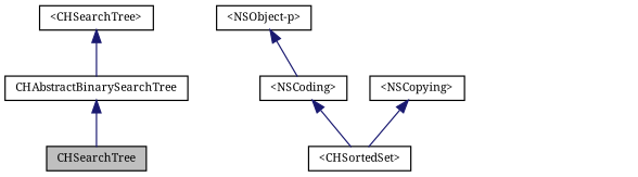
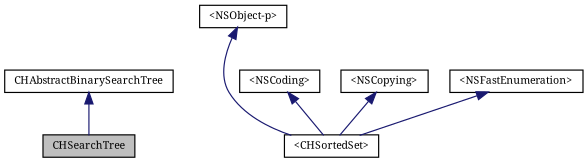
  digraph {
    fontname="Noto Serif"
    node [color=black fontname="Noto Serif" fontsize=9 shape=record]
    edge [color=midnightblue dir=back fontname="Noto Serif" fontsize=9 labelfontname=LucidaGrande labelfontsize=9 style=solid]
    n1 [fillcolor=grey75 fontcolor=black height=0.2 label=CHSearchTree style=filled width=0.4]
    n2 [height=0.2 label=CHAbstractBinarySearchTree width=0.4]
-   n3 [height=0.2 label="\<CHSearchTree\>" width=0.4]
    n4 [height=0.2 label="\<CHSortedSet\>" width=0.4]
    n5 [height=0.2 label="\<NSObject-p\>" width=0.4]
    n6 [height=0.2 label="\<NSCoding\>" width=0.4]
    n7 [height=0.2 label="\<NSCopying\>" width=0.4]
+   n8 [height=0.2 label="\<NSFastEnumeration\>" width=0.4]
    n2 -> n1
-   n3 -> n2
-   n5 -> n6
+   n5 -> n4
    n6 -> n4
    n7 -> n4
+   n8 -> n4
  }
